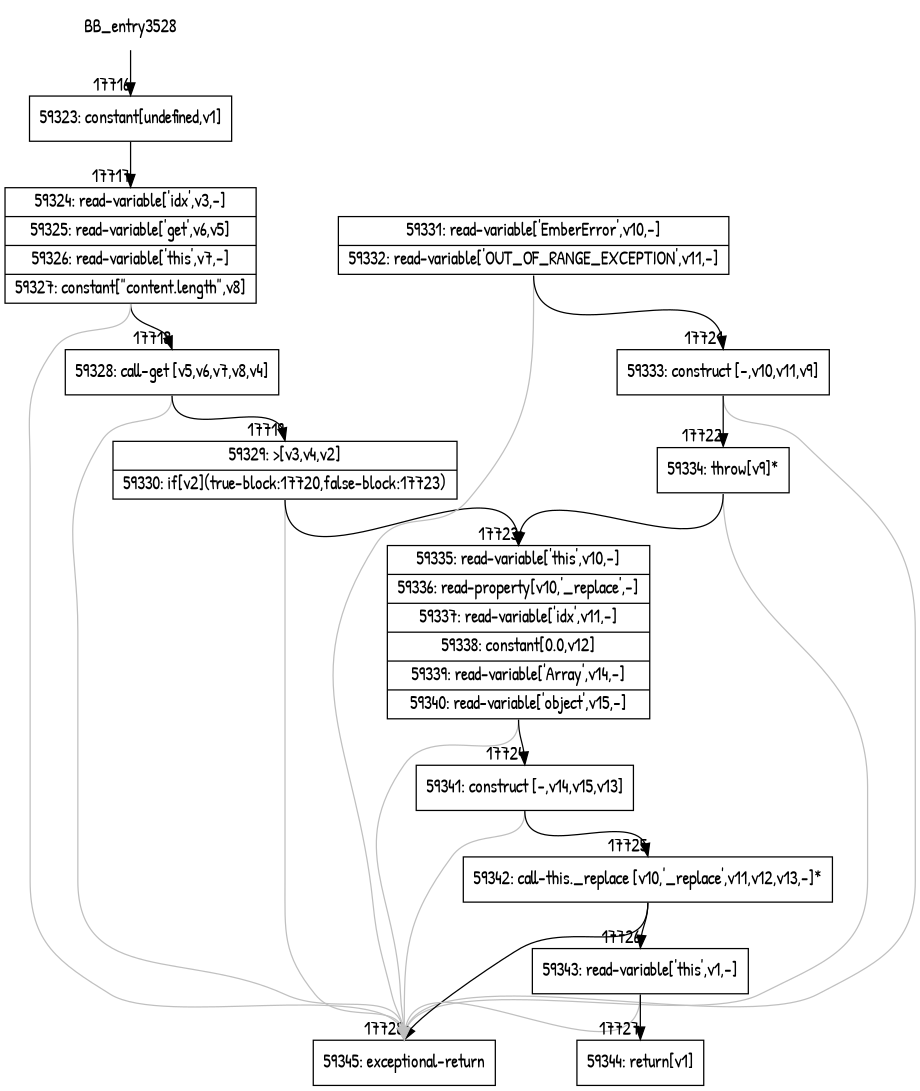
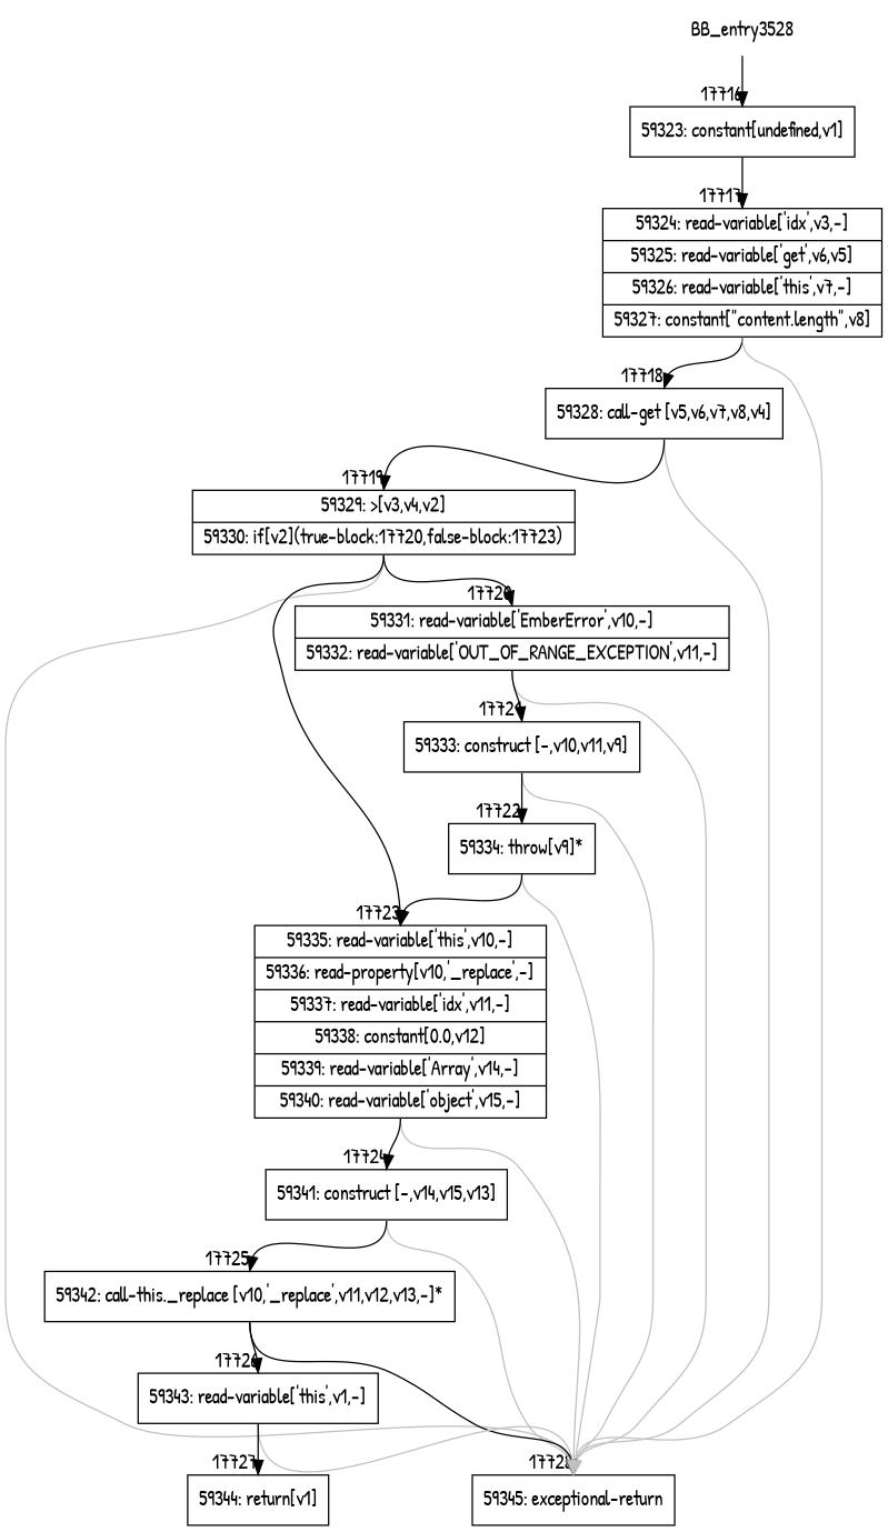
  digraph {
    fontname="Patrick Hand"
    rankdir=TD
    node [fontname="Patrick Hand" shape=record]
    edge [fontname="Patrick Hand" headport=n tailport=s]
    n1 [label=BB_entry3528 shape=none]
    n2 [label="{59323: constant[undefined,v1]}"]
    n3 [label="{59324: read-variable['idx',v3,-]|59325: read-variable['get',v6,v5]|59326: read-variable['this',v7,-]|59327: constant[\"content.length\",v8]}"]
    n4 [label="{59328: call-get [v5,v6,v7,v8,v4]}"]
    n5 [label="{59345: exceptional-return}"]
    n6 [label="{59329: \>[v3,v4,v2]|59330: if[v2](true-block:17720,false-block:17723)}"]
    n7 [label="{59331: read-variable['EmberError',v10,-]|59332: read-variable['OUT_OF_RANGE_EXCEPTION',v11,-]}"]
    n8 [label="{59335: read-variable['this',v10,-]|59336: read-property[v10,'_replace',-]|59337: read-variable['idx',v11,-]|59338: constant[0.0,v12]|59339: read-variable['Array',v14,-]|59340: read-variable['object',v15,-]}"]
    n9 [label="{59333: construct [-,v10,v11,v9]}"]
    n10 [label="{59341: construct [-,v14,v15,v13]}"]
    n11 [label="{59334: throw[v9]*}"]
    n12 [label="{59342: call-this._replace [v10,'_replace',v11,v12,v13,-]*}"]
    n13 [label="{59343: read-variable['this',v1,-]}"]
    n14 [label="{59344: return[v1]}"]
    n1 -> n2 [headlabel="    17716"]
    n2 -> n3 [headlabel="      17717"]
    n3 -> n4 [headlabel="      17718"]
    n3 -> n5 [color=gray headlabel="      17728"]
    n4 -> n5 [color=gray]
    n4 -> n6 [headlabel="      17719"]
    n6 -> n5 [color=gray]
+   n6 -> n7 [headlabel="      17720"]
    n6 -> n8 [headlabel="      17723"]
    n7 -> n5 [color=gray]
    n7 -> n9 [headlabel="      17721"]
    n8 -> n5 [color=gray]
    n8 -> n10 [headlabel="      17724"]
    n9 -> n5 [color=gray]
    n9 -> n11 [headlabel="      17722"]
    n10 -> n5 [color=gray]
    n10 -> n12 [headlabel="      17725"]
    n11 -> n5 [color=gray]
    n11 -> n8
    n12 -> n5 [color=black]
    n12 -> n13 [headlabel="      17726"]
    n13 -> n5 [color=gray]
    n13 -> n14 [headlabel="      17727"]
  }
